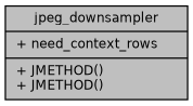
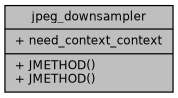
  digraph {
-   n1 [color=black fillcolor=grey75 fontcolor=black fontname=Helvetica fontsize=10 height=0.2 label="{jpeg_downsampler\n|+ need_context_rows\l|+ JMETHOD()\l+ JMETHOD()\l}" shape=record style=filled width=0.4]
+   n1 [color=black fillcolor=grey75 fontcolor=black fontname=Helvetica fontsize=10 height=0.2 label="{jpeg_downsampler\n|+ need_context_context\l|+ JMETHOD()\l+ JMETHOD()\l}" shape=record style=filled width=0.4]
  }
